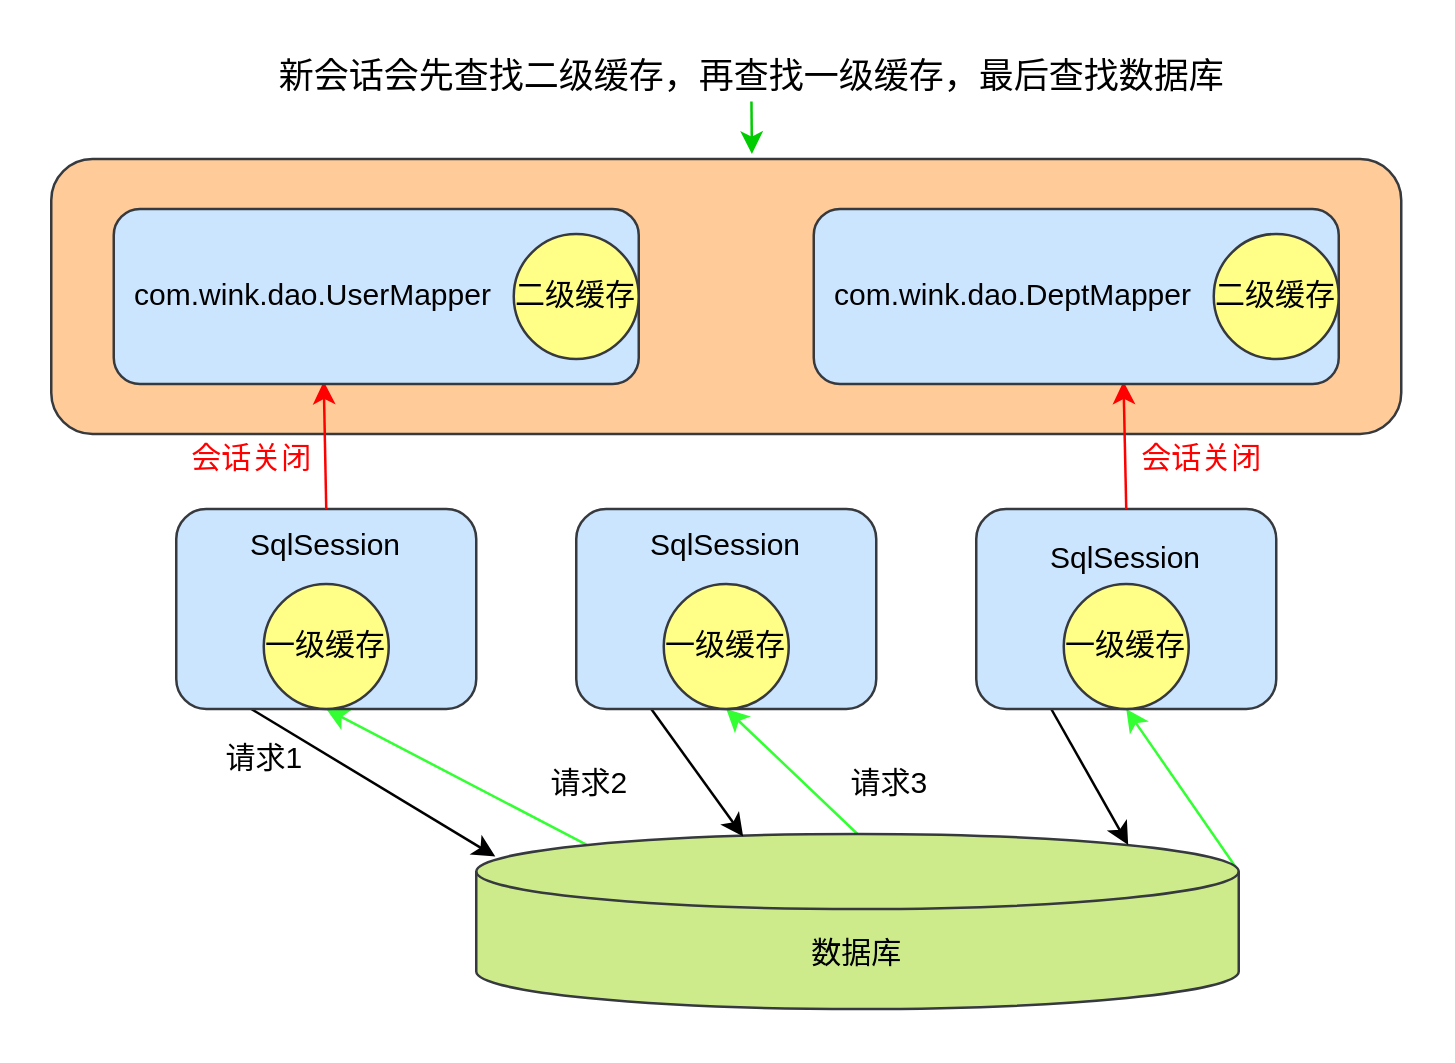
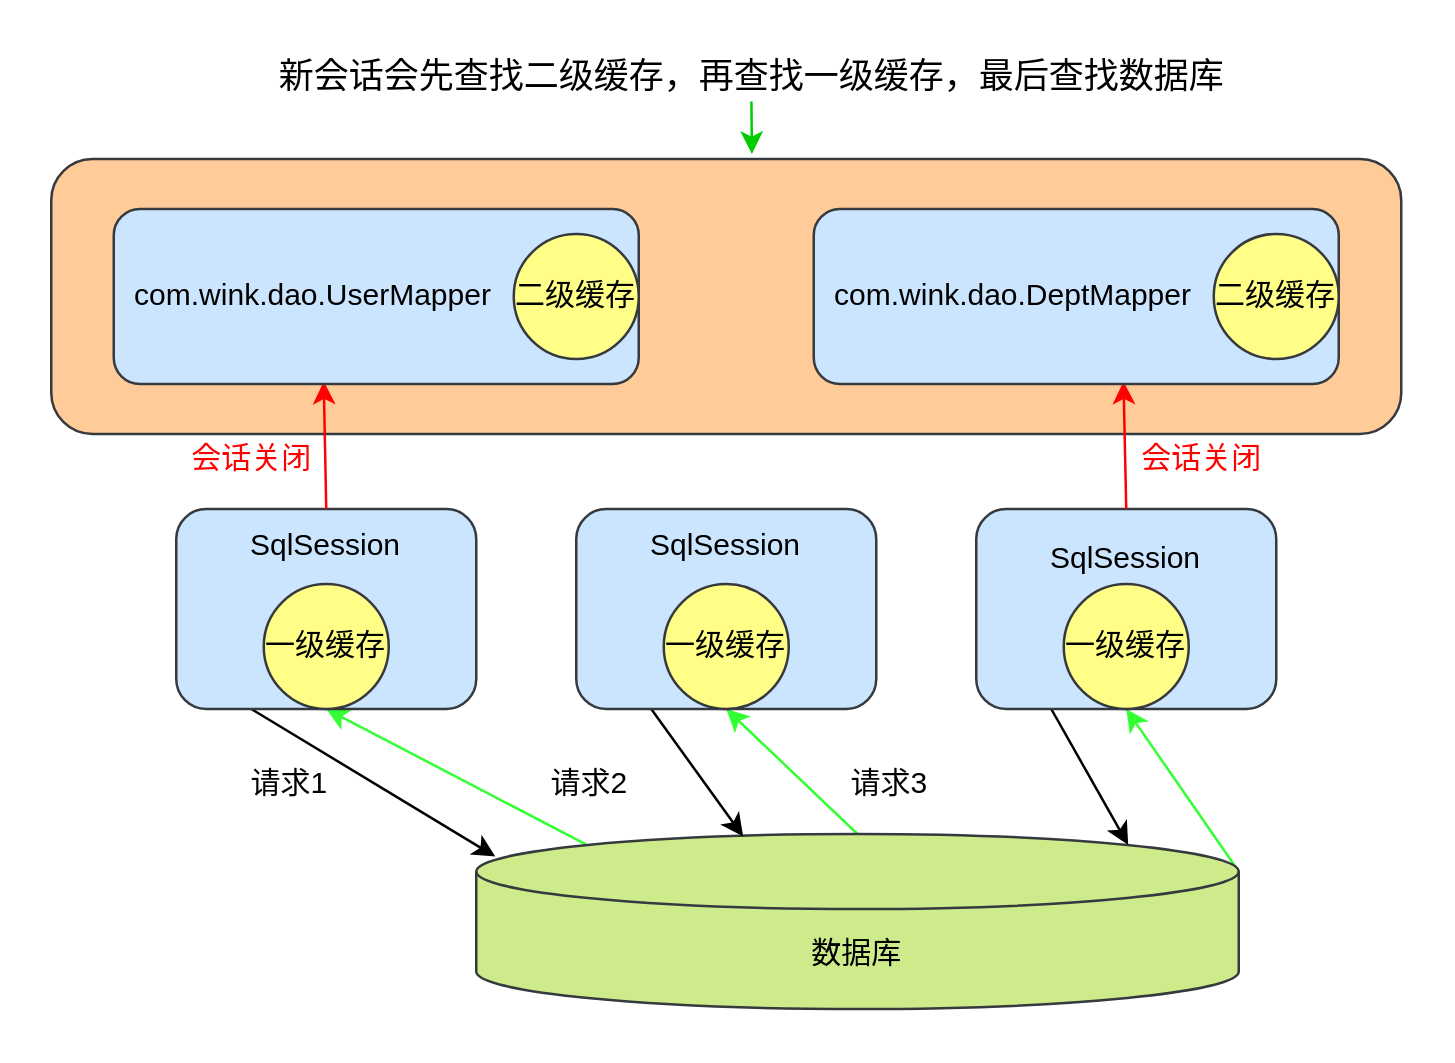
  <mxCell id="0" />
  <mxCell id="1" parent="0" />
  <mxCell id="2" value="" style="rounded=1;whiteSpace=wrap;html=1;fillColor=#ffcc99;strokeColor=#36393d;" vertex="1" parent="1"><mxGeometry x="20" y="63" width="540" height="110" as="geometry" /></mxCell>
  <mxCell id="3" style="rounded=0;orthogonalLoop=1;jettySize=auto;html=1;exitX=0.145;exitY=0;exitDx=0;exitDy=4.35;exitPerimeter=0;entryX=0.5;entryY=1;entryDx=0;entryDy=0;strokeColor=#33FF33;" edge="1" parent="1" source="6" target="9"><mxGeometry relative="1" as="geometry" /></mxCell>
  <mxCell id="4" style="edgeStyle=none;rounded=0;orthogonalLoop=1;jettySize=auto;html=1;exitX=0.5;exitY=0;exitDx=0;exitDy=0;exitPerimeter=0;entryX=0.5;entryY=1;entryDx=0;entryDy=0;strokeColor=#33FF33;" edge="1" parent="1" source="6" target="14"><mxGeometry relative="1" as="geometry" /></mxCell>
  <mxCell id="5" style="edgeStyle=none;rounded=0;orthogonalLoop=1;jettySize=auto;html=1;exitX=1;exitY=0;exitDx=0;exitDy=15;exitPerimeter=0;entryX=0.5;entryY=1;entryDx=0;entryDy=0;strokeColor=#33FF33;" edge="1" parent="1" source="6" target="18"><mxGeometry relative="1" as="geometry" /></mxCell>
  <mxCell id="6" value="数据库" style="shape=cylinder3;whiteSpace=wrap;html=1;boundedLbl=1;backgroundOutline=1;size=15;fillColor=#cdeb8b;strokeColor=#36393d;" vertex="1" parent="1"><mxGeometry x="190" y="333" width="305" height="70" as="geometry" /></mxCell>
  <mxCell id="7" style="edgeStyle=none;rounded=0;orthogonalLoop=1;jettySize=auto;html=1;exitX=0.25;exitY=1;exitDx=0;exitDy=0;entryX=0.025;entryY=0.129;entryDx=0;entryDy=0;entryPerimeter=0;strokeColor=#000000;" edge="1" parent="1" source="8" target="6"><mxGeometry relative="1" as="geometry" /></mxCell>
  <mxCell id="8" value="" style="rounded=1;whiteSpace=wrap;html=1;align=center;fillColor=#cce5ff;strokeColor=#36393d;" vertex="1" parent="1"><mxGeometry x="70" y="203" width="120" height="80" as="geometry" /></mxCell>
  <mxCell id="9" value="一级缓存" style="ellipse;whiteSpace=wrap;html=1;fillColor=#ffff88;strokeColor=#36393d;" vertex="1" parent="1"><mxGeometry x="105" y="233" width="50" height="50" as="geometry" /></mxCell>
  <mxCell id="10" style="edgeStyle=none;rounded=0;orthogonalLoop=1;jettySize=auto;html=1;exitX=0.5;exitY=0;exitDx=0;exitDy=0;entryX=0.4;entryY=0.986;entryDx=0;entryDy=0;entryPerimeter=0;strokeColor=#FF0000;" edge="1" parent="1" source="11" target="24"><mxGeometry relative="1" as="geometry" /></mxCell>
  <mxCell id="11" value="SqlSession" style="text;html=1;strokeColor=none;fillColor=none;align=center;verticalAlign=middle;whiteSpace=wrap;rounded=0;" vertex="1" parent="1"><mxGeometry x="100" y="203" width="60" height="30" as="geometry" /></mxCell>
  <mxCell id="12" style="edgeStyle=none;rounded=0;orthogonalLoop=1;jettySize=auto;html=1;exitX=0.25;exitY=1;exitDx=0;exitDy=0;entryX=0.35;entryY=0.014;entryDx=0;entryDy=0;entryPerimeter=0;strokeColor=#000000;" edge="1" parent="1" source="13" target="6"><mxGeometry relative="1" as="geometry" /></mxCell>
  <mxCell id="13" value="" style="rounded=1;whiteSpace=wrap;html=1;align=center;fillColor=#cce5ff;strokeColor=#36393d;" vertex="1" parent="1"><mxGeometry x="230" y="203" width="120" height="80" as="geometry" /></mxCell>
  <mxCell id="14" value="一级缓存" style="ellipse;whiteSpace=wrap;html=1;fillColor=#ffff88;strokeColor=#36393d;" vertex="1" parent="1"><mxGeometry x="265" y="233" width="50" height="50" as="geometry" /></mxCell>
  <mxCell id="15" value="SqlSession" style="text;html=1;strokeColor=none;fillColor=none;align=center;verticalAlign=middle;whiteSpace=wrap;rounded=0;" vertex="1" parent="1"><mxGeometry x="260" y="203" width="60" height="30" as="geometry" /></mxCell>
  <mxCell id="16" style="edgeStyle=none;rounded=0;orthogonalLoop=1;jettySize=auto;html=1;exitX=0.25;exitY=1;exitDx=0;exitDy=0;entryX=0.855;entryY=0;entryDx=0;entryDy=4.35;entryPerimeter=0;strokeColor=#000000;" edge="1" parent="1" source="17" target="6"><mxGeometry relative="1" as="geometry" /></mxCell>
  <mxCell id="17" value="" style="rounded=1;whiteSpace=wrap;html=1;align=center;fillColor=#cce5ff;strokeColor=#36393d;" vertex="1" parent="1"><mxGeometry x="390" y="203" width="120" height="80" as="geometry" /></mxCell>
  <mxCell id="18" value="一级缓存" style="ellipse;whiteSpace=wrap;html=1;fillColor=#ffff88;strokeColor=#36393d;" vertex="1" parent="1"><mxGeometry x="425" y="233" width="50" height="50" as="geometry" /></mxCell>
  <mxCell id="19" style="edgeStyle=none;rounded=0;orthogonalLoop=1;jettySize=auto;html=1;exitX=0.5;exitY=0;exitDx=0;exitDy=0;entryX=0.59;entryY=0.986;entryDx=0;entryDy=0;entryPerimeter=0;strokeColor=#FF0000;" edge="1" parent="1" source="20" target="27"><mxGeometry relative="1" as="geometry" /></mxCell>
  <mxCell id="20" value="SqlSession" style="text;html=1;strokeColor=none;fillColor=none;align=center;verticalAlign=middle;whiteSpace=wrap;rounded=0;" vertex="1" parent="1"><mxGeometry x="420" y="203" width="60" height="40" as="geometry" /></mxCell>
- <mxCell id="21" value="请求1" style="text;html=1;align=center;verticalAlign=middle;resizable=0;points=[];autosize=1;strokeColor=none;fillColor=none;" vertex="1" parent="1"><mxGeometry x="80" y="293" width="50" height="20" as="geometry" /></mxCell>
+ <mxCell id="21" value="请求1" style="text;html=1;align=center;verticalAlign=middle;resizable=0;points=[];autosize=1;strokeColor=none;fillColor=none;" vertex="1" parent="1"><mxGeometry x="90" y="303" width="50" height="20" as="geometry" /></mxCell>
  <mxCell id="22" value="请求2" style="text;html=1;align=center;verticalAlign=middle;resizable=0;points=[];autosize=1;strokeColor=none;fillColor=none;" vertex="1" parent="1"><mxGeometry x="210" y="303" width="50" height="20" as="geometry" /></mxCell>
  <mxCell id="23" value="请求3" style="text;html=1;align=center;verticalAlign=middle;resizable=0;points=[];autosize=1;strokeColor=none;fillColor=none;" vertex="1" parent="1"><mxGeometry x="330" y="303" width="50" height="20" as="geometry" /></mxCell>
  <mxCell id="24" value="" style="rounded=1;whiteSpace=wrap;html=1;fillColor=#cce5ff;strokeColor=#36393d;" vertex="1" parent="1"><mxGeometry x="45" y="83" width="210" height="70" as="geometry" /></mxCell>
  <mxCell id="25" value="二级缓存" style="ellipse;whiteSpace=wrap;html=1;fillColor=#ffff88;strokeColor=#36393d;" vertex="1" parent="1"><mxGeometry x="205" y="93" width="50" height="50" as="geometry" /></mxCell>
  <mxCell id="26" value="com.wink.dao.UserMapper" style="text;html=1;strokeColor=none;fillColor=none;align=center;verticalAlign=middle;whiteSpace=wrap;rounded=0;" vertex="1" parent="1"><mxGeometry x="95" y="103" width="60" height="30" as="geometry" /></mxCell>
  <mxCell id="27" value="" style="rounded=1;whiteSpace=wrap;html=1;fillColor=#cce5ff;strokeColor=#36393d;" vertex="1" parent="1"><mxGeometry x="325" y="83" width="210" height="70" as="geometry" /></mxCell>
  <mxCell id="28" value="二级缓存" style="ellipse;whiteSpace=wrap;html=1;fillColor=#ffff88;strokeColor=#36393d;" vertex="1" parent="1"><mxGeometry x="485" y="93" width="50" height="50" as="geometry" /></mxCell>
  <mxCell id="29" value="com.wink.dao.DeptMapper" style="text;html=1;strokeColor=none;fillColor=none;align=center;verticalAlign=middle;whiteSpace=wrap;rounded=0;" vertex="1" parent="1"><mxGeometry x="375" y="103" width="60" height="30" as="geometry" /></mxCell>
  <mxCell id="30" value="&lt;font color=&quot;#ff0000&quot;&gt;会话关闭&lt;/font&gt;" style="text;html=1;align=center;verticalAlign=middle;resizable=0;points=[];autosize=1;strokeColor=none;fillColor=none;" vertex="1" parent="1"><mxGeometry x="70" y="173" width="60" height="20" as="geometry" /></mxCell>
  <mxCell id="31" value="&lt;font color=&quot;#ff0000&quot;&gt;会话关闭&lt;/font&gt;" style="text;html=1;align=center;verticalAlign=middle;resizable=0;points=[];autosize=1;strokeColor=none;fillColor=none;" vertex="1" parent="1"><mxGeometry x="450" y="173" width="60" height="20" as="geometry" /></mxCell>
  <mxCell id="32" style="edgeStyle=none;rounded=1;orthogonalLoop=1;jettySize=auto;html=1;entryX=0.519;entryY=-0.018;entryDx=0;entryDy=0;entryPerimeter=0;fontSize=14;fontColor=#000000;strokeColor=#00CC00;" edge="1" parent="1" source="33" target="2"><mxGeometry relative="1" as="geometry" /></mxCell>
  <mxCell id="33" value="&lt;font color=&quot;#000000&quot; style=&quot;font-size: 14px&quot;&gt;新会话会先查找二级缓存，再查找一级缓存，最后查找数据库&lt;/font&gt;" style="text;html=1;align=center;verticalAlign=middle;resizable=0;points=[];autosize=1;strokeColor=none;fillColor=none;fontColor=#FF0000;" vertex="1" parent="1"><mxGeometry x="105" y="20" width="390" height="20" as="geometry" /></mxCell>
